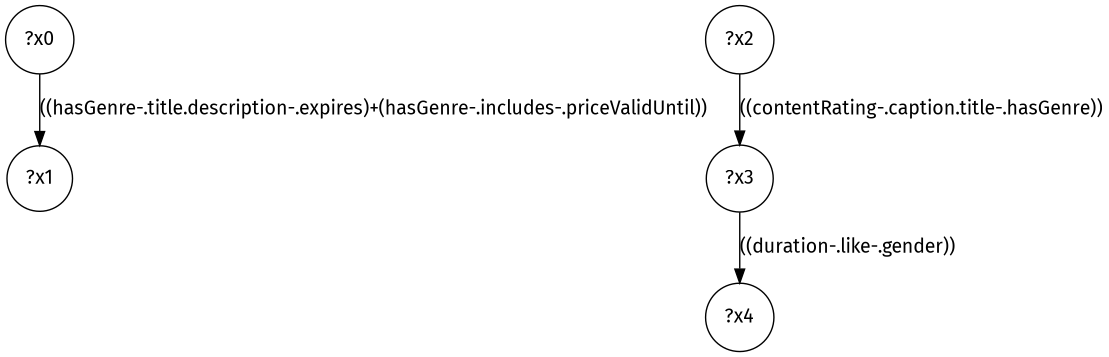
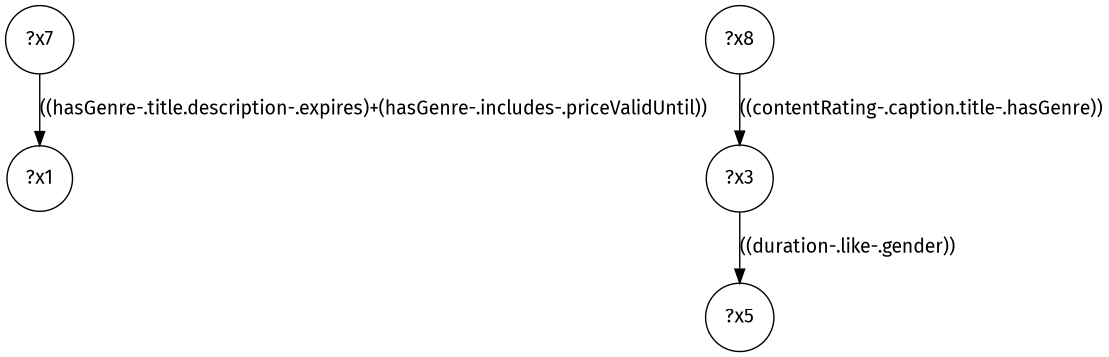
  digraph {
    fontname="Fira Sans"
    node [fontname="Fira Sans" shape=circle]
    edge [fontname="Fira Sans"]
-   n1 [label="?x0"]
+   n1 [label="?x7"]
    n2 [label="?x1"]
-   n3 [label="?x2"]
+   n3 [label="?x8"]
    n4 [label="?x3"]
-   n5 [label="?x4"]
+   n5 [label="?x5"]
    n1 -> n2 [label="((hasGenre-.title.description-.expires)+(hasGenre-.includes-.priceValidUntil))"]
    n3 -> n4 [label="((contentRating-.caption.title-.hasGenre))"]
    n4 -> n5 [label="((duration-.like-.gender))"]
  }
